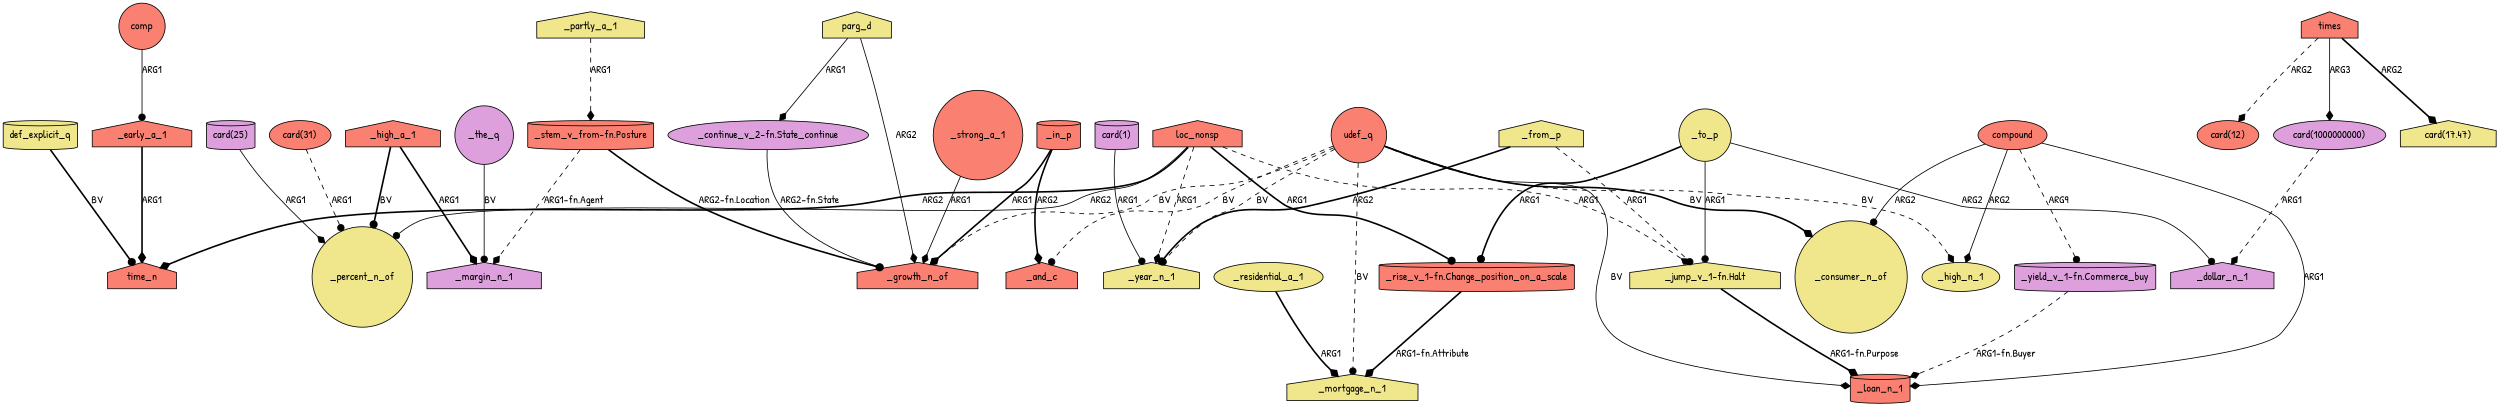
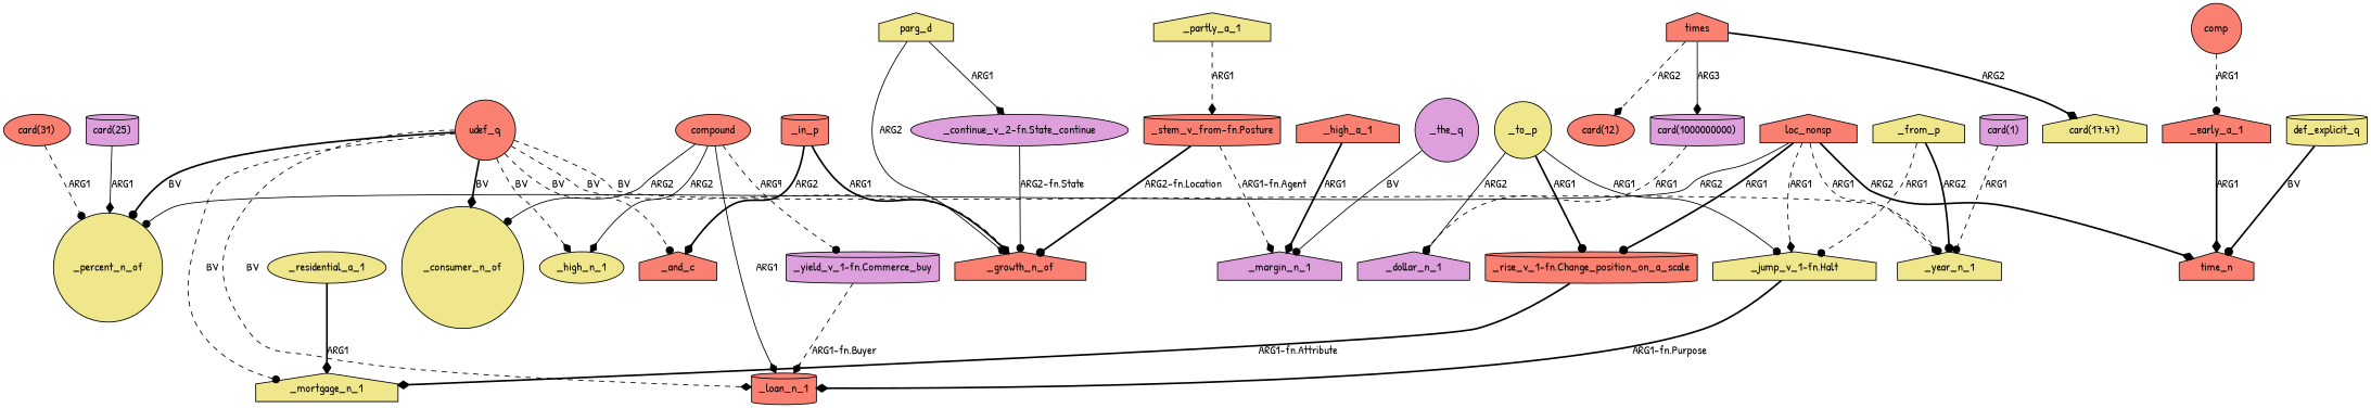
  digraph {
    fontname="Patrick Hand"
    node [fillcolor=salmon fontname="Patrick Hand" shape=house style=filled]
    edge [arrowhead=diamond fontname="Patrick Hand" style=dashed]
    _early_a_1
    time_n
-   "card(1000000000)" [fillcolor=plum shape=ellipse]
+   "card(1000000000)" [fillcolor=plum shape=cylinder]
    _dollar_n_1 [fillcolor=plum]
    "card(31)" [shape=ellipse]
    _percent_n_of [fillcolor=khaki shape=circle]
    _in_p [shape=cylinder]
    _and_c
    _growth_n_of
    parg_d [fillcolor=khaki]
    "_continue_v_2-fn.State_continue" [fillcolor=plum shape=ellipse]
    compound [shape=ellipse]
    _high_n_1 [fillcolor=khaki shape=ellipse]
    "_yield_v_1-fn.Commerce_buy" [fillcolor=plum shape=cylinder]
    _loan_n_1 [shape=cylinder]
    _consumer_n_of [fillcolor=khaki shape=circle]
    "card(1)" [fillcolor=plum shape=cylinder]
    _year_n_1 [fillcolor=khaki]
    loc_nonsp
    "_rise_v_1-fn.Change_position_on_a_scale" [shape=cylinder]
    "_jump_v_1-fn.Halt" [fillcolor=khaki]
    _mortgage_n_1 [fillcolor=khaki]
    _to_p [fillcolor=khaki shape=circle]
    udef_q [shape=circle]
    "card(25)" [fillcolor=plum shape=cylinder]
    times
    "card(17.47)" [fillcolor=khaki]
    "card(12)" [shape=ellipse]
    _residential_a_1 [fillcolor=khaki shape=ellipse]
    comp [shape=circle]
    _from_p [fillcolor=khaki]
    _the_q [fillcolor=plum shape=circle]
    _margin_n_1 [fillcolor=plum]
    _high_a_1
-   _strong_a_1 [shape=circle]
    "_stem_v_from-fn.Posture" [shape=cylinder]
    def_explicit_q [fillcolor=khaki shape=cylinder]
    _partly_a_1 [fillcolor=khaki]
    _early_a_1 -> time_n [label=ARG1 style=bold]
    "card(1000000000)" -> _dollar_n_1 [label=ARG1]
    "card(31)" -> _percent_n_of [arrowhead=dot label=ARG1]
    _in_p -> _and_c [label=ARG2 style=bold]
    _in_p -> _growth_n_of [label=ARG1 style=bold]
    parg_d -> _growth_n_of [label=ARG2 style=solid]
    parg_d -> "_continue_v_2-fn.State_continue" [label=ARG1 style=solid]
    "_continue_v_2-fn.State_continue" -> _growth_n_of [arrowhead=dot label="ARG2-fn.State" style=solid]
    compound -> _high_n_1 [label=ARG2 style=solid]
    compound -> "_yield_v_1-fn.Commerce_buy" [arrowhead=dot label=ARG9]
    compound -> _loan_n_1 [label=ARG1 style=solid]
    compound -> _consumer_n_of [arrowhead=dot label=ARG2 style=solid]
    "_yield_v_1-fn.Commerce_buy" -> _loan_n_1 [label="ARG1-fn.Buyer"]
-   "card(1)" -> _year_n_1 [arrowhead=dot label=ARG1 style=solid]
+   "card(1)" -> _year_n_1 [arrowhead=dot label=ARG1]
    loc_nonsp -> time_n [label=ARG2 style=bold]
    loc_nonsp -> _percent_n_of [arrowhead=dot label=ARG2 style=solid]
    loc_nonsp -> _year_n_1 [label=ARG1]
    loc_nonsp -> "_rise_v_1-fn.Change_position_on_a_scale" [arrowhead=dot label=ARG1 style=bold]
    loc_nonsp -> "_jump_v_1-fn.Halt" [label=ARG1]
    "_rise_v_1-fn.Change_position_on_a_scale" -> _mortgage_n_1 [label="ARG1-fn.Attribute" style=bold]
    "_jump_v_1-fn.Halt" -> _loan_n_1 [label="ARG1-fn.Purpose" style=bold]
    _to_p -> _dollar_n_1 [arrowhead=dot label=ARG2 style=solid]
    _to_p -> "_rise_v_1-fn.Change_position_on_a_scale" [arrowhead=dot label=ARG1 style=bold]
    _to_p -> "_jump_v_1-fn.Halt" [arrowhead=dot label=ARG1 style=solid]
-   _high_a_1 -> _percent_n_of [arrowhead=dot label=BV style=bold]
+   udef_q -> _percent_n_of [arrowhead=dot label=BV style=bold]
    udef_q -> _and_c [arrowhead=dot label=BV]
    udef_q -> _growth_n_of [label=BV]
    udef_q -> _high_n_1 [label=BV]
-   udef_q -> _loan_n_1 [label=BV style=solid]
+   udef_q -> _loan_n_1 [label=BV]
    udef_q -> _consumer_n_of [label=BV style=bold]
    udef_q -> _year_n_1 [arrowhead=dot label=BV]
    udef_q -> _mortgage_n_1 [arrowhead=dot label=BV]
    "card(25)" -> _percent_n_of [label=ARG1 style=solid]
    times -> "card(1000000000)" [label=ARG3 style=solid]
    times -> "card(17.47)" [label=ARG2 style=bold]
    times -> "card(12)" [label=ARG2]
    _residential_a_1 -> _mortgage_n_1 [label=ARG1 style=bold]
-   comp -> _early_a_1 [arrowhead=dot label=ARG1 style=solid]
+   comp -> _early_a_1 [arrowhead=dot label=ARG1]
    _from_p -> _year_n_1 [arrowhead=dot label=ARG2 style=bold]
    _from_p -> "_jump_v_1-fn.Halt" [arrowhead=dot label=ARG1]
    _the_q -> _margin_n_1 [arrowhead=dot label=BV style=solid]
    _high_a_1 -> _margin_n_1 [label=ARG1 style=bold]
-   _strong_a_1 -> _growth_n_of [label=ARG1 style=solid]
    "_stem_v_from-fn.Posture" -> _growth_n_of [arrowhead=dot label="ARG2-fn.Location" style=bold]
    "_stem_v_from-fn.Posture" -> _margin_n_1 [label="ARG1-fn.Agent"]
    def_explicit_q -> time_n [arrowhead=dot label=BV style=bold]
    _partly_a_1 -> "_stem_v_from-fn.Posture" [label=ARG1]
  }
